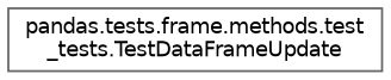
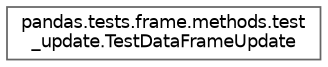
  digraph {
    rankdir=LR
-   n1 [color=grey40 fillcolor=white fontname=Helvetica fontsize=10 height=0.2 label="pandas.tests.frame.methods.test\l_tests.TestDataFrameUpdate" shape=box style=filled width=0.4]
+   n1 [color=grey40 fillcolor=white fontname=Helvetica fontsize=10 height=0.2 label="pandas.tests.frame.methods.test\l_update.TestDataFrameUpdate" shape=box style=filled width=0.4]
  }
